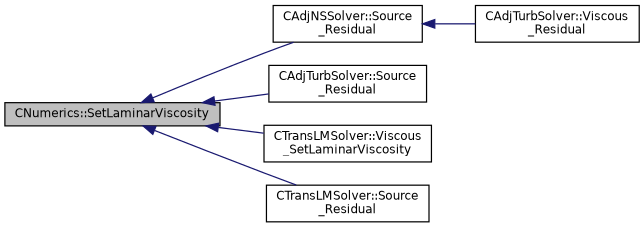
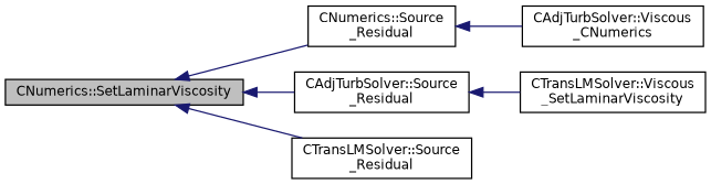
  digraph {
    rankdir=LR
    node [color=black fillcolor=white fontname=Helvetica fontsize=10 shape=record style=filled]
    edge [color=midnightblue dir=back fontname=Helvetica fontsize=10 labelfontname=Helvetica labelfontsize=10 style=solid]
    n1 [fillcolor=grey75 fontcolor=black height=0.2 label="CNumerics::SetLaminarViscosity" width=0.4]
-   n2 [height=0.2 label="CAdjNSSolver::Source\l_Residual" width=0.4]
+   n2 [height=0.2 label="CNumerics::Source\l_Residual" width=0.4]
    n3 [height=0.2 label="CAdjTurbSolver::Source\l_Residual" width=0.4]
    n4 [height=0.2 label="CTransLMSolver::Viscous\l_SetLaminarViscosity" width=0.4]
    n5 [height=0.2 label="CTransLMSolver::Source\l_Residual" width=0.4]
-   n6 [height=0.2 label="CAdjTurbSolver::Viscous\l_Residual" width=0.4]
+   n6 [height=0.2 label="CAdjTurbSolver::Viscous\l_CNumerics" width=0.4]
    n1 -> n2
    n1 -> n3
-   n1 -> n4
+   n3 -> n4
    n1 -> n5
    n2 -> n6
  }
